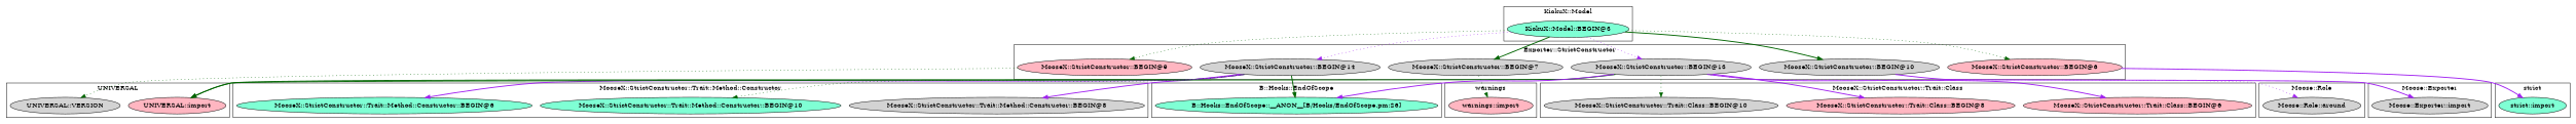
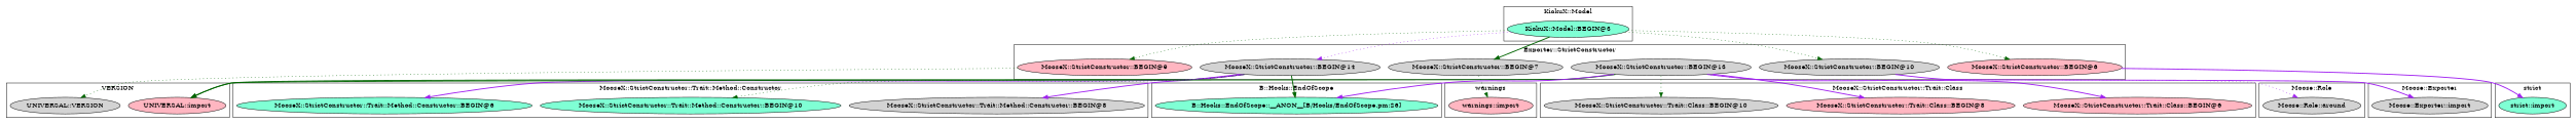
  digraph {
    node [fillcolor=lightgrey style=filled]
    edge [color=darkgreen style=bold]
    "MooseX::StrictConstructor::Trait::Class::BEGIN@10"
    "MooseX::StrictConstructor::Trait::Class::BEGIN@6" [fillcolor=lightpink]
    "MooseX::StrictConstructor::Trait::Class::BEGIN@8" [fillcolor=lightpink]
    "KiokuX::Model::BEGIN@3" [fillcolor=aquamarine]
    "UNIVERSAL::import" [fillcolor=lightpink]
    "UNIVERSAL::VERSION"
    "MooseX::StrictConstructor::Trait::Method::Constructor::BEGIN@6" [fillcolor=aquamarine]
    "MooseX::StrictConstructor::Trait::Method::Constructor::BEGIN@8"
    "MooseX::StrictConstructor::Trait::Method::Constructor::BEGIN@10" [fillcolor=aquamarine]
    "warnings::import" [fillcolor=lightpink]
    "MooseX::StrictConstructor::BEGIN@14"
    "MooseX::StrictConstructor::BEGIN@7"
    "MooseX::StrictConstructor::BEGIN@13"
    "MooseX::StrictConstructor::BEGIN@9" [fillcolor=lightpink]
    "MooseX::StrictConstructor::BEGIN@10"
    "MooseX::StrictConstructor::BEGIN@6" [fillcolor=lightpink]
    "Moose::Role::around"
    "Moose::Exporter::import"
    "B::Hooks::EndOfScope::__ANON__[B/Hooks/EndOfScope.pm:26]" [fillcolor=aquamarine]
    "strict::import" [fillcolor=aquamarine]
    subgraph cluster_1 {
      label="MooseX::StrictConstructor::Trait::Class"
      "MooseX::StrictConstructor::Trait::Class::BEGIN@10"
      "MooseX::StrictConstructor::Trait::Class::BEGIN@6"
      "MooseX::StrictConstructor::Trait::Class::BEGIN@8"
    }
    subgraph cluster_2 {
      label="KiokuX::Model"
      "KiokuX::Model::BEGIN@3"
    }
    subgraph cluster_3 {
-     label=UNIVERSAL
+     label=VERSION
      "UNIVERSAL::import"
      "UNIVERSAL::VERSION"
    }
    subgraph cluster_4 {
      label="MooseX::StrictConstructor::Trait::Method::Constructor"
      "MooseX::StrictConstructor::Trait::Method::Constructor::BEGIN@6"
      "MooseX::StrictConstructor::Trait::Method::Constructor::BEGIN@8"
      "MooseX::StrictConstructor::Trait::Method::Constructor::BEGIN@10"
    }
    subgraph cluster_5 {
      label=warnings
      "warnings::import"
    }
    subgraph cluster_6 {
      label="Exporter::StrictConstructor"
      "MooseX::StrictConstructor::BEGIN@14"
      "MooseX::StrictConstructor::BEGIN@7"
      "MooseX::StrictConstructor::BEGIN@13"
      "MooseX::StrictConstructor::BEGIN@9"
      "MooseX::StrictConstructor::BEGIN@10"
      "MooseX::StrictConstructor::BEGIN@6"
    }
    subgraph cluster_7 {
      label="Moose::Role"
      "Moose::Role::around"
    }
    subgraph cluster_8 {
      label="Moose::Exporter"
      "Moose::Exporter::import"
    }
    subgraph cluster_9 {
      label="B::Hooks::EndOfScope"
      "B::Hooks::EndOfScope::__ANON__[B/Hooks/EndOfScope.pm:26]"
    }
    subgraph cluster_10 {
      label="strict"
      "strict::import"
    }
    "KiokuX::Model::BEGIN@3" -> "MooseX::StrictConstructor::BEGIN@14" [color=purple style=dotted]
    "KiokuX::Model::BEGIN@3" -> "MooseX::StrictConstructor::BEGIN@7"
-   "KiokuX::Model::BEGIN@3" -> "MooseX::StrictConstructor::BEGIN@13" [color=purple style=dotted]
    "KiokuX::Model::BEGIN@3" -> "MooseX::StrictConstructor::BEGIN@9" [style=dotted]
-   "KiokuX::Model::BEGIN@3" -> "MooseX::StrictConstructor::BEGIN@10"
+   "KiokuX::Model::BEGIN@3" -> "MooseX::StrictConstructor::BEGIN@10" [style=dotted]
    "KiokuX::Model::BEGIN@3" -> "MooseX::StrictConstructor::BEGIN@6" [style=dotted]
    "MooseX::StrictConstructor::BEGIN@14" -> "UNIVERSAL::import"
    "MooseX::StrictConstructor::BEGIN@14" -> "MooseX::StrictConstructor::Trait::Method::Constructor::BEGIN@6" [color=purple]
    "MooseX::StrictConstructor::BEGIN@14" -> "MooseX::StrictConstructor::Trait::Method::Constructor::BEGIN@8" [color=purple]
    "MooseX::StrictConstructor::BEGIN@14" -> "MooseX::StrictConstructor::Trait::Method::Constructor::BEGIN@10" [style=dotted]
    "MooseX::StrictConstructor::BEGIN@14" -> "B::Hooks::EndOfScope::__ANON__[B/Hooks/EndOfScope.pm:26]"
    "MooseX::StrictConstructor::BEGIN@7" -> "warnings::import" [style=dotted]
    "MooseX::StrictConstructor::BEGIN@13" -> "MooseX::StrictConstructor::Trait::Class::BEGIN@10" [style=dotted]
    "MooseX::StrictConstructor::BEGIN@13" -> "MooseX::StrictConstructor::Trait::Class::BEGIN@6" [color=purple]
    "MooseX::StrictConstructor::BEGIN@13" -> "MooseX::StrictConstructor::Trait::Class::BEGIN@8" [color=purple]
    "MooseX::StrictConstructor::BEGIN@13" -> "UNIVERSAL::import"
    "MooseX::StrictConstructor::BEGIN@13" -> "Moose::Role::around" [color=purple style=dotted]
    "MooseX::StrictConstructor::BEGIN@13" -> "B::Hooks::EndOfScope::__ANON__[B/Hooks/EndOfScope.pm:26]" [color=purple]
    "MooseX::StrictConstructor::BEGIN@9" -> "UNIVERSAL::VERSION" [style=dotted]
    "MooseX::StrictConstructor::BEGIN@10" -> "Moose::Exporter::import" [color=purple]
    "MooseX::StrictConstructor::BEGIN@6" -> "strict::import" [color=purple]
  }
